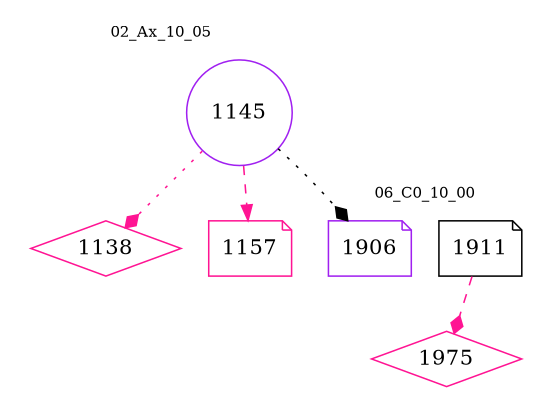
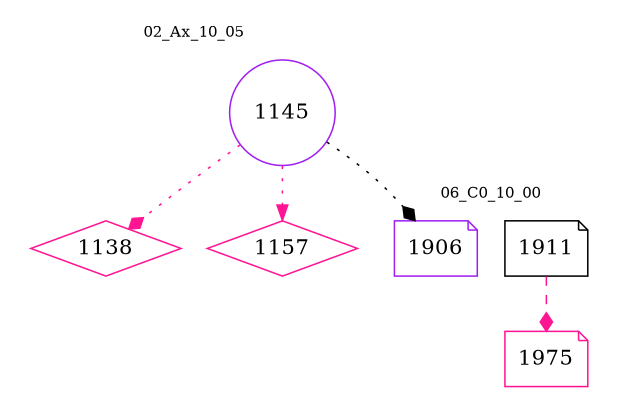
  digraph {
    node [color=deeppink shape=note]
    edge [arrowhead=diamond color=deeppink style=dotted]
    n1 [color=purple label=1145 shape=circle]
    n2 [label=1138 shape=diamond]
-   n3 [label=1157]
+   n3 [label=1157 shape=diamond]
    n4 [color=black label=1911]
    n5 [color=purple label=1906]
-   n6 [label=1975 shape=diamond]
+   n6 [label=1975]
    subgraph cluster_1 {
      color=white
      fontsize=10
      label="02_Ax_10_05"
      n1
      n2
      n3
    }
    subgraph cluster_2 {
      color=white
      fontsize=10
      label="06_C0_10_00"
      n4
      n5
      n6
    }
    n1 -> n2
-   n1 -> n3 [arrowhead=normal style=dashed]
+   n1 -> n3 [arrowhead=normal]
    n1 -> n5 [color=black]
    n4 -> n6 [style=dashed]
  }
